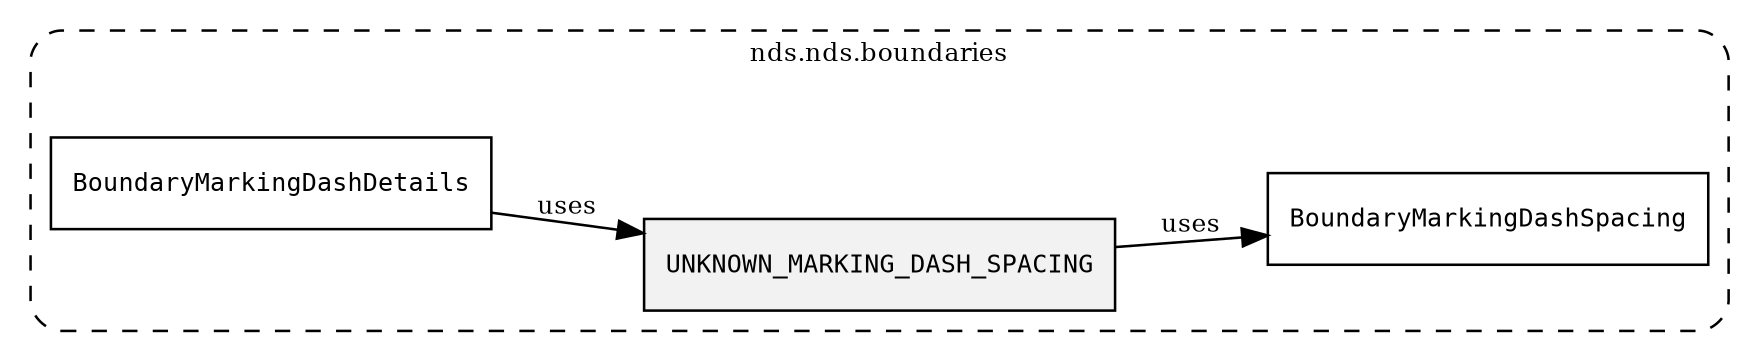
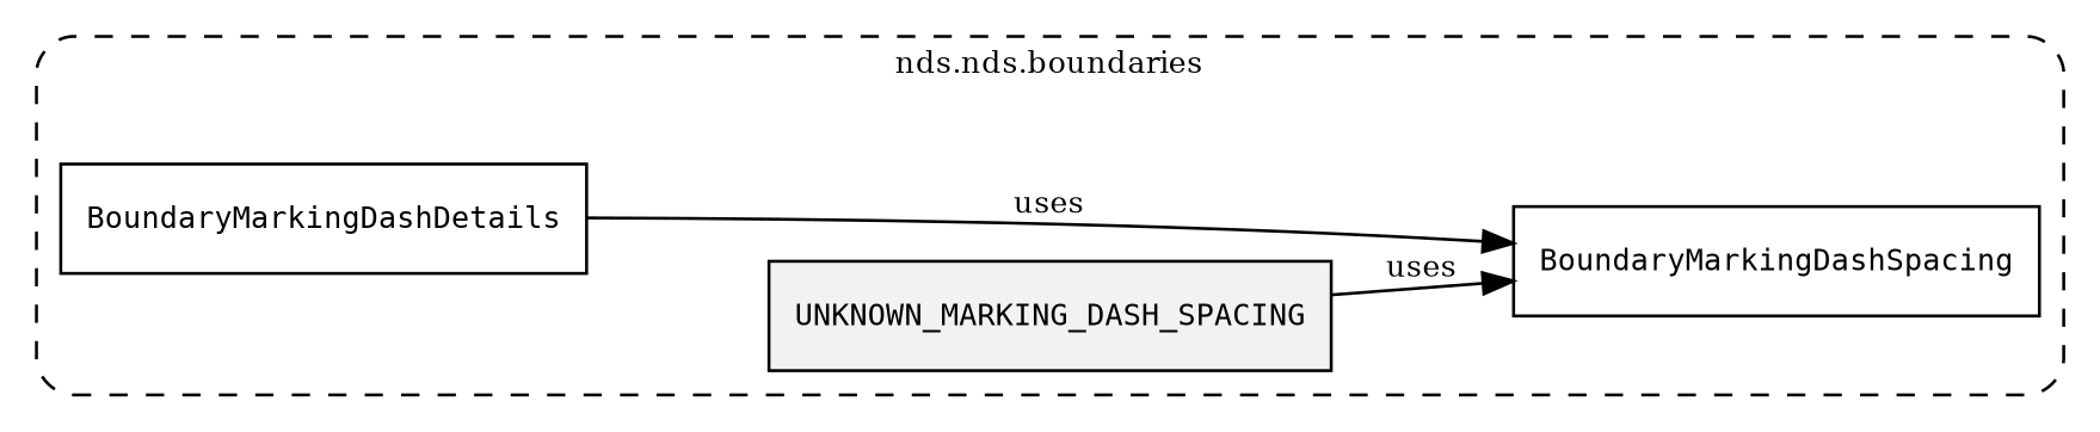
  digraph {
    fontsize=10
    rankdir=LR
    node [fontsize=10 shape=box]
    edge [fontsize=10]
    n1 [fillcolor="#0000000D" label=<<font face="monospace"><table align="center" border="0" cellspacing="0" cellpadding="0"><tr><td href="../../../content/packages/nds.lane.boundaries.html#Constant-UNKNOWN_MARKING_DASH_SPACING" title="Constant defined in nds.lane.boundaries">UNKNOWN_MARKING_DASH_SPACING</td></tr></table></font>> style=filled]
    n2 [label=<<font face="monospace"><table align="center" border="0" cellspacing="0" cellpadding="0"><tr><td href="../../../content/packages/nds.lane.boundaries.html#Subtype-BoundaryMarkingDashSpacing" title="Subtype defined in nds.lane.boundaries">BoundaryMarkingDashSpacing</td></tr></table></font>>]
    n3 [label=<<font face="monospace"><table align="center" border="0" cellspacing="0" cellpadding="0"><tr><td href="../../../content/packages/nds.lane.boundaries.html#Structure-BoundaryMarkingDashDetails" title="Structure defined in nds.lane.boundaries">BoundaryMarkingDashDetails</td></tr></table></font>>]
    subgraph cluster_1 {
      label="nds.nds.boundaries"
      style="dashed, rounded"
      n1
      n2
      n3
    }
    n1 -> n2 [label=uses]
-   n3 -> n1 [label=uses]
+   n3 -> n2 [label=uses]
  }
